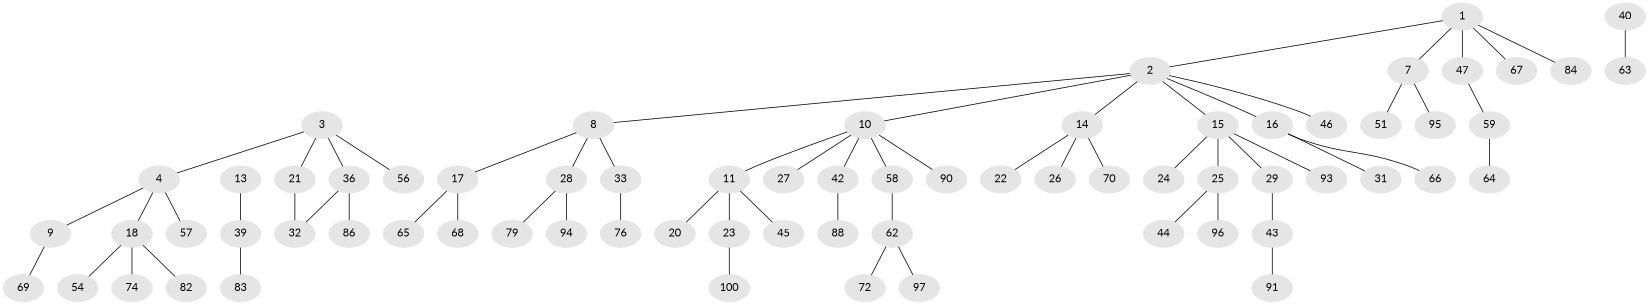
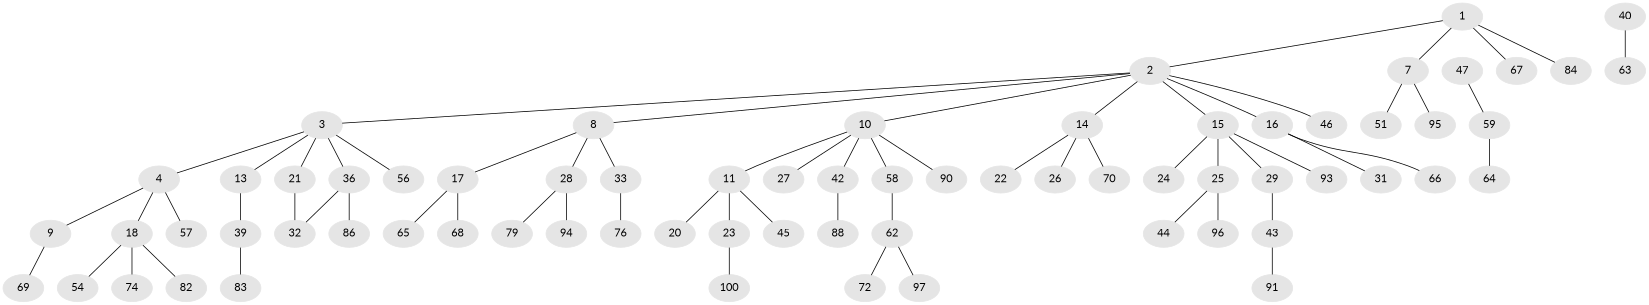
  graph {
    fontname=Lato
    node [color=gray90 fontname=Lato style=filled]
    edge [fontname=Lato]
    1 [super="+35"]
    2 [super="+5"]
    7 [super="+102"]
    47 [super="+52"]
    67 [super="+101"]
    84
    3 [super="+6"]
    8
    10 [super="+60"]
    14 [super="+19"]
    15 [super="+50"]
    16 [super="+30"]
    46
    51
    95
    59
    4
    13
    21
    36 [super="+75"]
    56
    17 [super="+61"]
    28 [super="+92"]
    33 [super="+41"]
    11 [super="+98"]
    27 [super="+37"]
    42 [super="+71"]
    58 [super="+81"]
    90
    22
    26
    70
    24
    25 [super="+49"]
    29 [super="+38"]
    93
    31 [super="+53"]
    66
    9 [super="+12"]
    18 [super="+99"]
    57 [super="+85"]
    39 [super="+87"]
    32 [super="+34"]
    86
    69
    54
    74
    82
    65
    68
    79
    94
    76
    20
    23 [super="+97"]
    45 [super="+48"]
    88
    62 [super="+78"]
    100
    83
    44 [super="+73"]
    96
    43 [super="+80"]
    91
    40 [super="+55"]
    63
    64
    72 [super="+89"]
    n69 [label=97]
    1 -- 2
    1 -- 7
-   1 -- 47
    1 -- 67
    1 -- 84
+   2 -- 3
    2 -- 8
    2 -- 10
    2 -- 14
    2 -- 15
    2 -- 16
    2 -- 46
    7 -- 51
    7 -- 95
    47 -- 59
    3 -- 4
+   3 -- 13
    3 -- 21
    3 -- 36
    3 -- 56
    8 -- 17
    8 -- 28
    8 -- 33
    10 -- 11
    10 -- 27
    10 -- 42
    10 -- 58
    10 -- 90
    14 -- 22
    14 -- 26
    14 -- 70
    15 -- 24
    15 -- 25
    15 -- 29
    15 -- 93
    16 -- 31
    16 -- 66
    59 -- 64
    4 -- 9
    4 -- 18
    4 -- 57
    13 -- 39
    21 -- 32
    36 -- 32
    36 -- 86
    17 -- 65
    17 -- 68
    28 -- 79
    28 -- 94
    33 -- 76
    11 -- 20
    11 -- 23
    11 -- 45
    42 -- 88
    58 -- 62
    25 -- 44
    25 -- 96
    29 -- 43
    9 -- 69
    18 -- 54
    18 -- 74
    18 -- 82
    39 -- 83
    23 -- 100
    62 -- 72
    62 -- n69
    43 -- 91
    40 -- 63
  }
